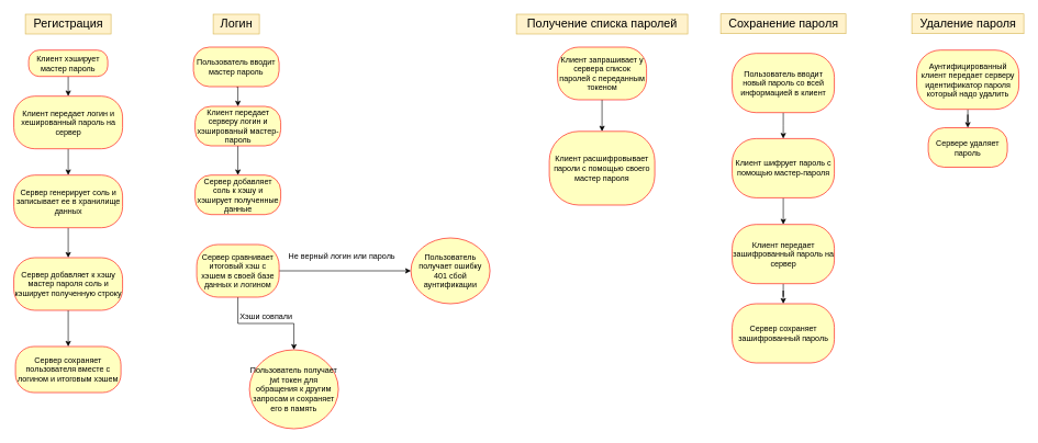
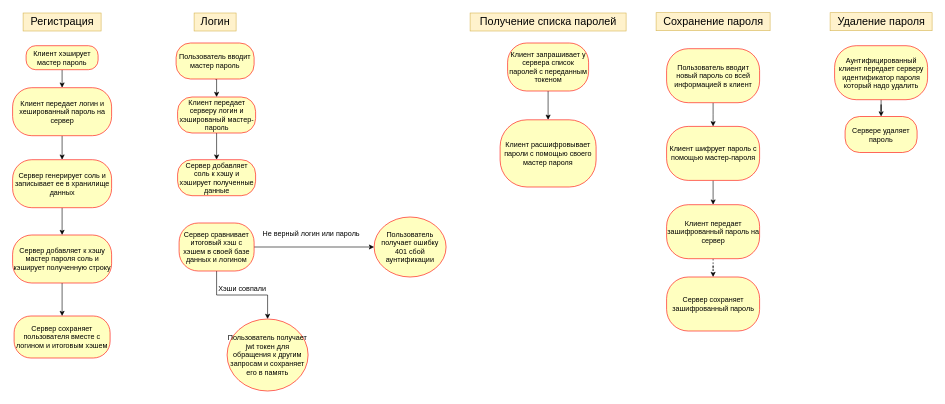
  <mxCell id="0" />
  <mxCell id="1" parent="0" />
  <mxCell id="2" style="edgeStyle=orthogonalEdgeStyle;rounded=0;orthogonalLoop=1;jettySize=auto;html=1;exitX=0.5;exitY=1;exitDx=0;exitDy=0;entryX=0.5;entryY=0;entryDx=0;entryDy=0;" parent="1" source="3" target="5" edge="1"><mxGeometry relative="1" as="geometry"><mxPoint x="103" y="145.5" as="targetPoint" /></mxGeometry></mxCell>
  <mxCell id="3" value="Клиент хэширует мастер пароль" style="rounded=1;whiteSpace=wrap;html=1;arcSize=40;fontColor=#000000;fillColor=#ffffc0;strokeColor=#ff0000;" parent="1" vertex="1"><mxGeometry x="43" y="75.5" width="120" height="40" as="geometry" /></mxCell>
  <mxCell id="4" value="" style="edgeStyle=orthogonalEdgeStyle;rounded=0;orthogonalLoop=1;jettySize=auto;html=1;" parent="1" source="5" target="37" edge="1"><mxGeometry relative="1" as="geometry" /></mxCell>
  <mxCell id="5" value="Клиент передает логин и хешированный пароль на сервер" style="rounded=1;whiteSpace=wrap;html=1;arcSize=40;fontColor=#000000;fillColor=#ffffc0;strokeColor=#ff0000;" parent="1" vertex="1"><mxGeometry x="20.5" y="145.5" width="165" height="80" as="geometry" /></mxCell>
  <mxCell id="6" value="Регистрация" style="text;html=1;align=center;verticalAlign=middle;resizable=0;points=[];autosize=1;strokeColor=#d6b656;fillColor=#fff2cc;fontSize=18;" parent="1" vertex="1"><mxGeometry x="38" y="21" width="130" height="30" as="geometry" /></mxCell>
  <mxCell id="7" value="Сервер сохраняет пользователя вместе с логином и итоговым хэшем" style="rounded=1;whiteSpace=wrap;html=1;arcSize=40;fontColor=#000000;fillColor=#ffffc0;strokeColor=#ff0000;" parent="1" vertex="1"><mxGeometry x="23" y="526" width="160" height="70" as="geometry" /></mxCell>
  <mxCell id="8" value="Логин" style="text;html=1;align=center;verticalAlign=middle;resizable=0;points=[];autosize=1;strokeColor=#d6b656;fillColor=#fff2cc;fontSize=18;" parent="1" vertex="1"><mxGeometry x="323" y="21" width="70" height="30" as="geometry" /></mxCell>
  <mxCell id="9" value="" style="edgeStyle=orthogonalEdgeStyle;rounded=0;orthogonalLoop=1;jettySize=auto;html=1;" parent="1" source="10" target="38" edge="1"><mxGeometry relative="1" as="geometry" /></mxCell>
  <mxCell id="10" value="Клиент передает серверу логин и хэшированый мастер-пароль" style="rounded=1;whiteSpace=wrap;html=1;arcSize=40;fontColor=#000000;fillColor=#ffffc0;strokeColor=#ff0000;" parent="1" vertex="1"><mxGeometry x="295.5" y="161" width="130" height="60" as="geometry" /></mxCell>
  <mxCell id="11" value="Получение списка паролей" style="text;html=1;align=center;verticalAlign=middle;resizable=0;points=[];autosize=1;strokeColor=#d6b656;fillColor=#fff2cc;fontSize=18;" parent="1" vertex="1"><mxGeometry x="783" y="21" width="260" height="30" as="geometry" /></mxCell>
  <mxCell id="12" value="" style="edgeStyle=orthogonalEdgeStyle;rounded=0;orthogonalLoop=1;jettySize=auto;html=1;" parent="1" source="13" target="14" edge="1"><mxGeometry relative="1" as="geometry" /></mxCell>
  <mxCell id="13" value="Клиент запрашивает у сервера список паролей с переданным токеном" style="rounded=1;whiteSpace=wrap;html=1;arcSize=40;fontColor=#000000;fillColor=#ffffc0;strokeColor=#ff0000;" parent="1" vertex="1"><mxGeometry x="845.5" y="71" width="135" height="80" as="geometry" /></mxCell>
  <mxCell id="14" value="Клиент расшифровывает пароли с помощью своего мастер пароля" style="rounded=1;whiteSpace=wrap;html=1;arcSize=40;fontColor=#000000;fillColor=#ffffc0;strokeColor=#ff0000;" parent="1" vertex="1"><mxGeometry x="833" y="199" width="160" height="112" as="geometry" /></mxCell>
  <mxCell id="15" value="Сохранение пароля" style="text;html=1;align=center;verticalAlign=middle;resizable=0;points=[];autosize=1;strokeColor=#d6b656;fillColor=#fff2cc;fontSize=18;" parent="1" vertex="1"><mxGeometry x="1093" y="20.5" width="190" height="30" as="geometry" /></mxCell>
  <mxCell id="16" value="" style="edgeStyle=orthogonalEdgeStyle;rounded=0;orthogonalLoop=1;jettySize=auto;html=1;" parent="1" source="17" target="28" edge="1"><mxGeometry relative="1" as="geometry" /></mxCell>
  <mxCell id="17" value="Пользователь вводит новый пароль со всей информацией в клиент" style="rounded=1;whiteSpace=wrap;html=1;arcSize=40;fontColor=#000000;fillColor=#ffffc0;strokeColor=#ff0000;" parent="1" vertex="1"><mxGeometry x="1110.5" y="80.5" width="155" height="90" as="geometry" /></mxCell>
  <mxCell id="18" value="" style="edgeStyle=orthogonalEdgeStyle;rounded=0;orthogonalLoop=1;jettySize=auto;html=1;" parent="1" source="20" target="21" edge="1"><mxGeometry relative="1" as="geometry" /></mxCell>
  <mxCell id="19" value="" style="edgeStyle=orthogonalEdgeStyle;rounded=0;orthogonalLoop=1;jettySize=auto;html=1;entryX=0;entryY=0.5;entryDx=0;entryDy=0;" parent="1" source="20" target="23" edge="1"><mxGeometry relative="1" as="geometry"><mxPoint x="623" y="411" as="targetPoint" /></mxGeometry></mxCell>
  <mxCell id="20" value="Сервер сравнивает итоговый хэш с хэшем в своей базе данных и логином" style="whiteSpace=wrap;html=1;fillColor=#ffffc0;strokeColor=#ff0000;fontColor=#000000;rounded=1;arcSize=40;" parent="1" vertex="1"><mxGeometry x="298" y="371" width="125" height="80" as="geometry" /></mxCell>
  <mxCell id="21" value="Пользователь получает jwt токен для обращения к другим запросам и сохраняет его в память" style="ellipse;whiteSpace=wrap;html=1;fillColor=#ffffc0;strokeColor=#ff0000;fontColor=#000000;rounded=1;arcSize=40;" parent="1" vertex="1"><mxGeometry x="378" y="531" width="135" height="120" as="geometry" /></mxCell>
  <mxCell id="22" value="Хэши совпали" style="text;html=1;align=center;verticalAlign=middle;resizable=0;points=[];autosize=1;strokeColor=none;fillColor=none;" parent="1" vertex="1"><mxGeometry x="353" y="466" width="100" height="30" as="geometry" /></mxCell>
  <mxCell id="23" value="Пользователь получает ошибку 401 сбой аунтификации" style="ellipse;whiteSpace=wrap;html=1;fillColor=#ffffc0;strokeColor=#ff0000;fontColor=#000000;rounded=1;arcSize=40;" parent="1" vertex="1"><mxGeometry x="623" y="361" width="120" height="100" as="geometry" /></mxCell>
  <mxCell id="24" value="Не верный логин или пароль" style="text;html=1;align=center;verticalAlign=middle;resizable=0;points=[];autosize=1;strokeColor=none;fillColor=none;" parent="1" vertex="1"><mxGeometry x="423" y="374" width="190" height="30" as="geometry" /></mxCell>
  <mxCell id="25" style="edgeStyle=orthogonalEdgeStyle;rounded=0;orthogonalLoop=1;jettySize=auto;html=1;exitX=0.5;exitY=1;exitDx=0;exitDy=0;entryX=0.5;entryY=0;entryDx=0;entryDy=0;" parent="1" source="26" target="10" edge="1"><mxGeometry relative="1" as="geometry" /></mxCell>
  <mxCell id="26" value="Пользователь вводит мастер пароль" style="rounded=1;whiteSpace=wrap;html=1;arcSize=40;fontColor=#000000;fillColor=#ffffc0;strokeColor=#ff0000;" parent="1" vertex="1"><mxGeometry x="293" y="71" width="130" height="60" as="geometry" /></mxCell>
  <mxCell id="27" value="" style="edgeStyle=orthogonalEdgeStyle;rounded=0;orthogonalLoop=1;jettySize=auto;html=1;" parent="1" source="28" target="30" edge="1"><mxGeometry relative="1" as="geometry" /></mxCell>
  <mxCell id="28" value="Клиент шифрует пароль с помощью мастер-пароля" style="rounded=1;whiteSpace=wrap;html=1;arcSize=40;fontColor=#000000;fillColor=#ffffc0;strokeColor=#ff0000;" parent="1" vertex="1"><mxGeometry x="1110.5" y="210" width="155" height="90" as="geometry" /></mxCell>
- <mxCell id="29" value="" style="edgeStyle=orthogonalEdgeStyle;rounded=0;orthogonalLoop=1;jettySize=auto;html=1;" parent="1" source="30" target="31" edge="1"><mxGeometry relative="1" as="geometry" /></mxCell>
+ <mxCell id="29" value="" style="edgeStyle=orthogonalEdgeStyle;rounded=0;orthogonalLoop=1;jettySize=auto;html=1;dashed=1;" parent="1" source="30" target="31" edge="1"><mxGeometry relative="1" as="geometry" /></mxCell>
  <mxCell id="30" value="Клиент передает зашифрованный пароль на сервер" style="rounded=1;whiteSpace=wrap;html=1;arcSize=40;fontColor=#000000;fillColor=#ffffc0;strokeColor=#ff0000;" parent="1" vertex="1"><mxGeometry x="1110.5" y="340.5" width="155" height="90" as="geometry" /></mxCell>
  <mxCell id="31" value="Сервер сохраняет зашифрованный пароль" style="rounded=1;whiteSpace=wrap;html=1;arcSize=40;fontColor=#000000;fillColor=#ffffc0;strokeColor=#ff0000;" parent="1" vertex="1"><mxGeometry x="1110.5" y="461" width="155" height="90" as="geometry" /></mxCell>
  <mxCell id="32" value="Удаление пароля" style="text;html=1;align=center;verticalAlign=middle;resizable=0;points=[];autosize=1;strokeColor=#d6b656;fillColor=#fff2cc;fontSize=18;" parent="1" vertex="1"><mxGeometry x="1383" y="20.5" width="170" height="30" as="geometry" /></mxCell>
  <mxCell id="33" value="" style="edgeStyle=orthogonalEdgeStyle;rounded=0;orthogonalLoop=1;jettySize=auto;html=1;" parent="1" source="34" target="35" edge="1"><mxGeometry relative="1" as="geometry" /></mxCell>
  <mxCell id="34" value="Аунтифицированный клиент передает серверу идентификатор пароля который надо удалить" style="rounded=1;whiteSpace=wrap;html=1;arcSize=40;fontColor=#000000;fillColor=#ffffc0;strokeColor=#ff0000;" parent="1" vertex="1"><mxGeometry x="1390.5" y="75.5" width="155" height="90" as="geometry" /></mxCell>
  <mxCell id="35" value="Сервере удаляет пароль" style="whiteSpace=wrap;html=1;fillColor=#ffffc0;strokeColor=#ff0000;fontColor=#000000;rounded=1;arcSize=40;" parent="1" vertex="1"><mxGeometry x="1408" y="193.5" width="120" height="60" as="geometry" /></mxCell>
  <mxCell id="36" value="" style="edgeStyle=orthogonalEdgeStyle;rounded=0;orthogonalLoop=1;jettySize=auto;html=1;" parent="1" source="37" target="40" edge="1"><mxGeometry relative="1" as="geometry" /></mxCell>
  <mxCell id="37" value="Сервер генерирует соль и записывает ее в хранилище данных" style="rounded=1;whiteSpace=wrap;html=1;arcSize=40;fontColor=#000000;fillColor=#ffffc0;strokeColor=#ff0000;" parent="1" vertex="1"><mxGeometry x="20.5" y="265.5" width="165" height="80" as="geometry" /></mxCell>
  <mxCell id="38" value="Сервер добавляет соль к хэшу и хэширует полученные данные" style="rounded=1;whiteSpace=wrap;html=1;arcSize=40;fontColor=#000000;fillColor=#ffffc0;strokeColor=#ff0000;" parent="1" vertex="1"><mxGeometry x="295.5" y="265.5" width="130" height="60" as="geometry" /></mxCell>
  <mxCell id="39" style="edgeStyle=orthogonalEdgeStyle;rounded=0;orthogonalLoop=1;jettySize=auto;html=1;exitX=0.5;exitY=1;exitDx=0;exitDy=0;entryX=0.5;entryY=0;entryDx=0;entryDy=0;" parent="1" source="40" target="7" edge="1"><mxGeometry relative="1" as="geometry" /></mxCell>
  <mxCell id="40" value="Сервер добавляет к хэшу мастер пароля соль и кэширует полученную строку" style="rounded=1;whiteSpace=wrap;html=1;arcSize=40;fontColor=#000000;fillColor=#ffffc0;strokeColor=#ff0000;" parent="1" vertex="1"><mxGeometry x="20.5" y="391" width="165" height="80" as="geometry" /></mxCell>
